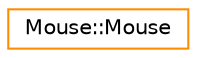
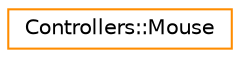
  digraph {
    rankdir=LR
-   n1 [color=darkorange fillcolor=white fontname=Helvetica fontsize=10 height=0.2 label="Mouse::Mouse" shape=record style=filled width=0.4]
+   n1 [color=darkorange fillcolor=white fontname=Helvetica fontsize=10 height=0.2 label="Controllers::Mouse" shape=record style=filled width=0.4]
  }
